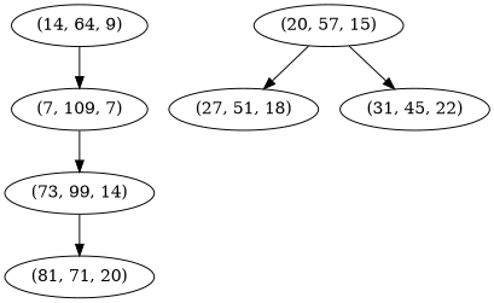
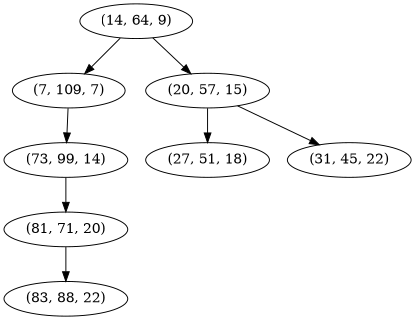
  digraph {
    "(7, 109, 7)"
    "(73, 99, 14)"
    "(14, 64, 9)"
    "(20, 57, 15)"
    n5 [label="(81, 71, 20)"]
    "(27, 51, 18)"
    "(31, 45, 22)"
+   "(83, 88, 22)"
    "(7, 109, 7)" -> "(73, 99, 14)"
    "(73, 99, 14)" -> n5
    "(14, 64, 9)" -> "(7, 109, 7)"
+   "(14, 64, 9)" -> "(20, 57, 15)"
    "(20, 57, 15)" -> "(27, 51, 18)"
    "(20, 57, 15)" -> "(31, 45, 22)"
+   n5 -> "(83, 88, 22)"
  }
